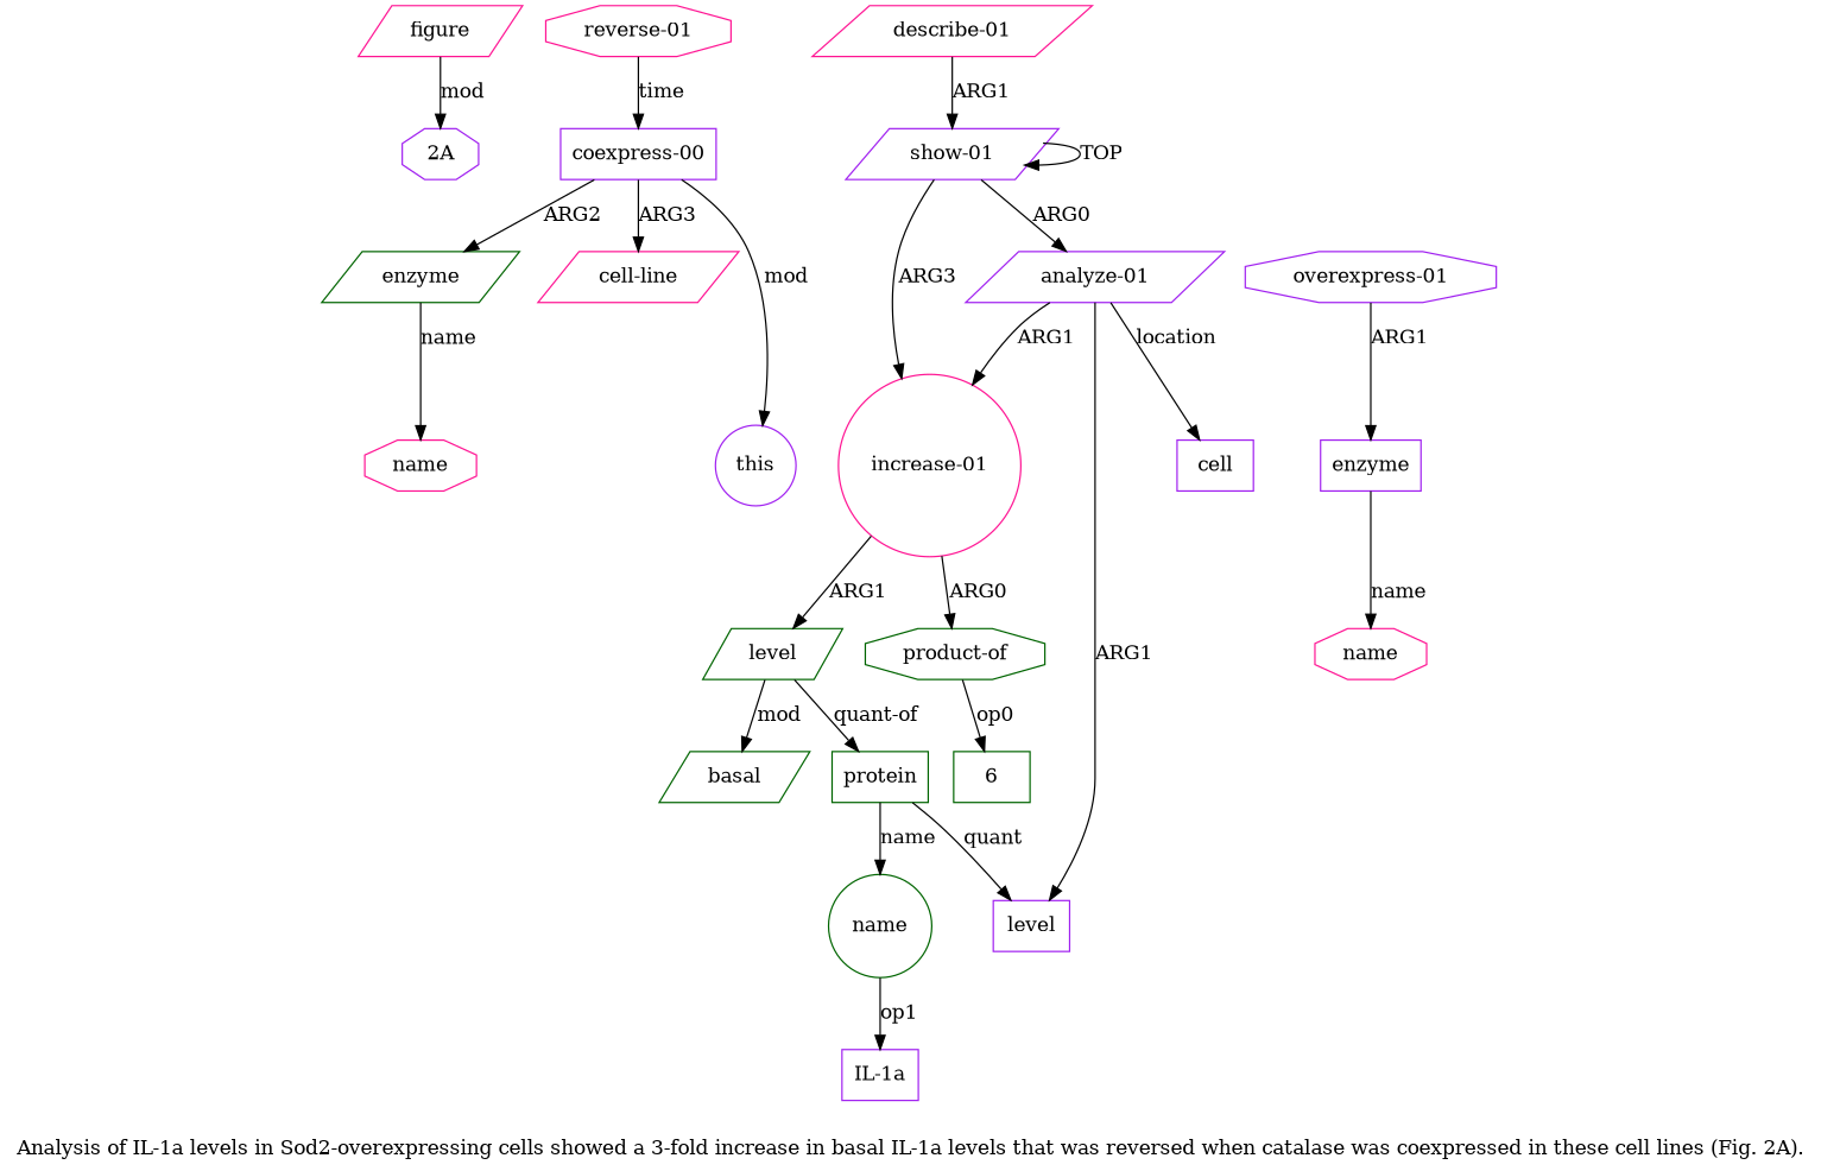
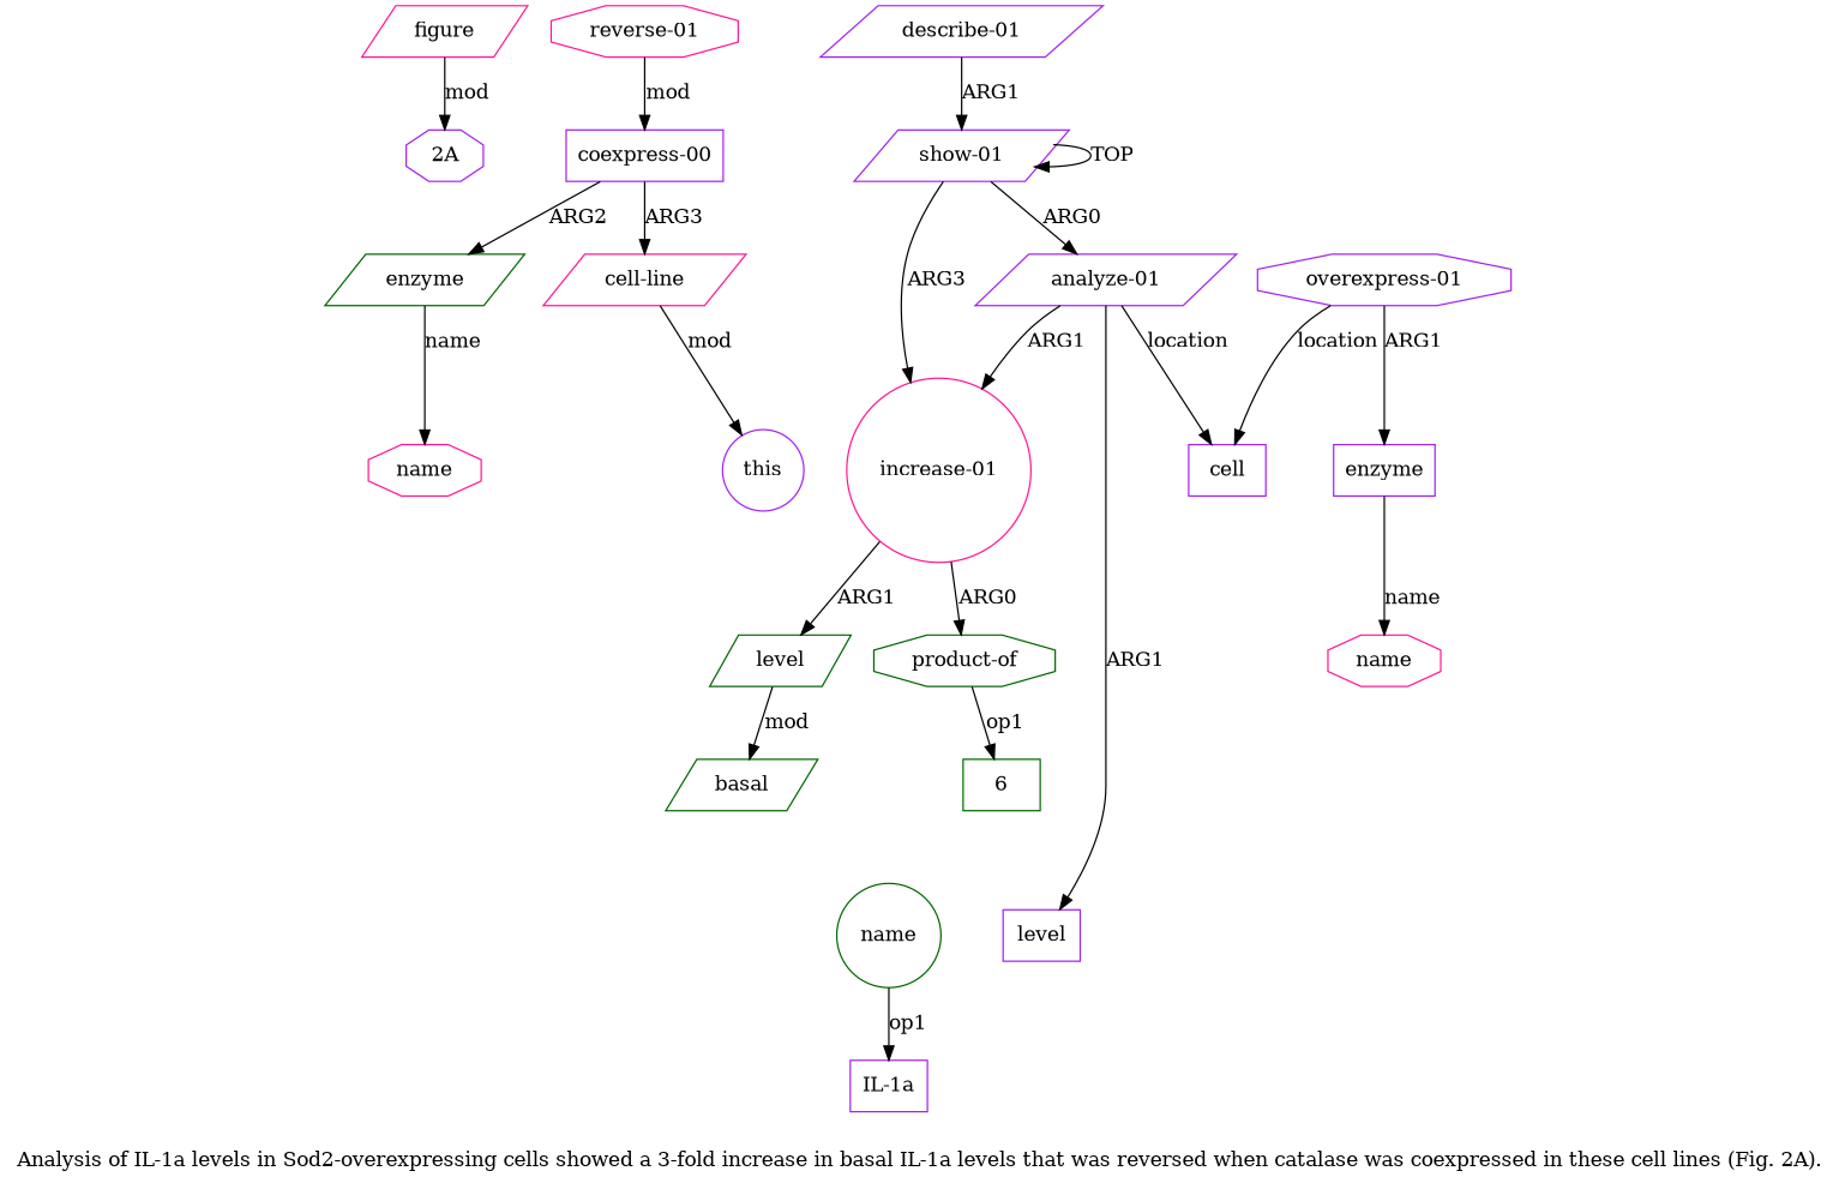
  digraph {
    label="Analysis of IL-1a levels in Sod2-overexpressing cells showed a 3-fold increase in basal IL-1a levels that was reversed when catalase was coexpressed in these cell lines (Fig. 2A)."
    node [color=purple gold_ind=-1 gold_label=name shape=parallelogram test_ind=-1 test_label=name]
    edge [color=black gold_label=ARG1 test_label=ARG1]
    n1 [color=deeppink gold_ind=20 gold_label=figure label=figure test_ind=20 test_label=figure]
    n2 [gold_label="2A" label="2A" shape=octagon test_label="2A"]
    n3 [color=darkgreen gold_ind=15 gold_label=enzyme label=enzyme test_ind=15 test_label=enzyme]
    n4 [color=deeppink gold_ind=16 label=name shape=octagon test_ind=16]
    n5 [gold_ind=14 gold_label="coexpress-00" label="coexpress-00" shape=box test_ind=14 test_label="coexpress-00"]
    n6 [color=deeppink gold_ind=17 gold_label="cell-line" label="cell-line" test_ind=17 test_label="cell-line"]
    n7 [gold_ind=18 gold_label=this label=this shape=circle test_ind=18 test_label=this]
    n8 [color=darkgreen gold_ind=11 gold_label=basal label=basal test_ind=11 test_label=basal]
    n9 [color=darkgreen gold_ind=10 gold_label=level label=level test_ind=10 test_label=level]
-   n10 [color=darkgreen gold_ind=3 gold_label=protein label=protein shape=box test_ind=3 test_label=protein]
    n11 [gold_ind=2 gold_label=level label=level shape=box test_ind=2 test_label=level]
    n12 [color=darkgreen gold_ind=4 label=name shape=circle test_ind=4]
    n13 [gold_label="IL-1a" label="IL-1a" shape=box test_label="IL-1a"]
    n14 [color=deeppink gold_ind=13 gold_label="reverse-01" label="reverse-01" shape=octagon test_ind=13 test_label="reverse-01"]
    n15 [color=deeppink gold_ind=9 gold_label="increase-01" label="increase-01" shape=circle test_ind=9 test_label="increase-01"]
    n16 [color=darkgreen gold_ind=12 gold_label="product-of" label="product-of" shape=octagon test_ind=12 test_label="product-of"]
    n17 [color=darkgreen gold_label=3 label=6 shape=box test_label=3]
-   n18 [color=deeppink gold_ind=19 gold_label="describe-01" label="describe-01" test_ind=19 test_label="describe-01"]
+   n18 [gold_ind=19 gold_label="describe-01" label="describe-01" test_ind=19 test_label="describe-01"]
    n19 [gold_ind=0 gold_label="show-01" label="show-01" test_ind=0 test_label="show-01"]
    n20 [gold_ind=1 gold_label="analyze-01" label="analyze-01" test_ind=1 test_label="analyze-01"]
    n21 [gold_ind=5 gold_label=cell label=cell shape=box test_ind=5 test_label=cell]
    n22 [gold_ind=7 gold_label=enzyme label=enzyme shape=box test_ind=7 test_label=enzyme]
    n23 [color=deeppink gold_ind=8 label=name shape=octagon test_ind=8]
    n24 [gold_ind=6 gold_label="overexpress-01" label="overexpress-01" shape=octagon test_ind=6 test_label="overexpress-01"]
    n1 -> n2 [gold_label=mod label=mod test_label=mod]
    n3 -> n4 [gold_label=name label=name test_label=name]
    n5 -> n3 [gold_label=ARG2 label=ARG2 test_label=ARG2]
    n5 -> n6 [gold_label=ARG3 label=ARG3 test_label=ARG3]
-   n5 -> n7 [gold_label=mod label=mod test_label=mod]
+   n6 -> n7 [gold_label=mod label=mod test_label=mod]
    n9 -> n8 [gold_label=mod label=mod test_label=mod]
-   n9 -> n10 [gold_label="quant-of" label="quant-of" test_label="quant-of"]
-   n10 -> n11 [gold_label=quant label=quant test_label=quant]
-   n10 -> n12 [gold_label=name label=name test_label=name]
    n12 -> n13 [gold_label=op1 label=op1 test_label=op1]
-   n14 -> n5 [gold_label=time label=time test_label=time]
+   n14 -> n5 [gold_label=time label=mod test_label=time]
    n15 -> n9 [label=ARG1]
    n15 -> n16 [gold_label=ARG2 label=ARG0 test_label=ARG2]
-   n16 -> n17 [gold_label=op1 label=op0 test_label=op1]
+   n16 -> n17 [gold_label=op1 label=op1 test_label=op1]
    n18 -> n19 [label=ARG1]
    n19 -> n15 [label=ARG3]
    n19 -> n19 [gold_label=TOP label=TOP test_label=TOP]
    n19 -> n20 [gold_label=ARG0 label=ARG0 test_label=ARG0]
    n20 -> n11 [label=ARG1]
    n20 -> n15 [label=ARG1]
    n20 -> n21 [gold_label=location label=location test_label=location]
    n22 -> n23 [gold_label=name label=name test_label=name]
+   n24 -> n21 [gold_label=location label=location test_label=location]
    n24 -> n22 [label=ARG1]
  }
